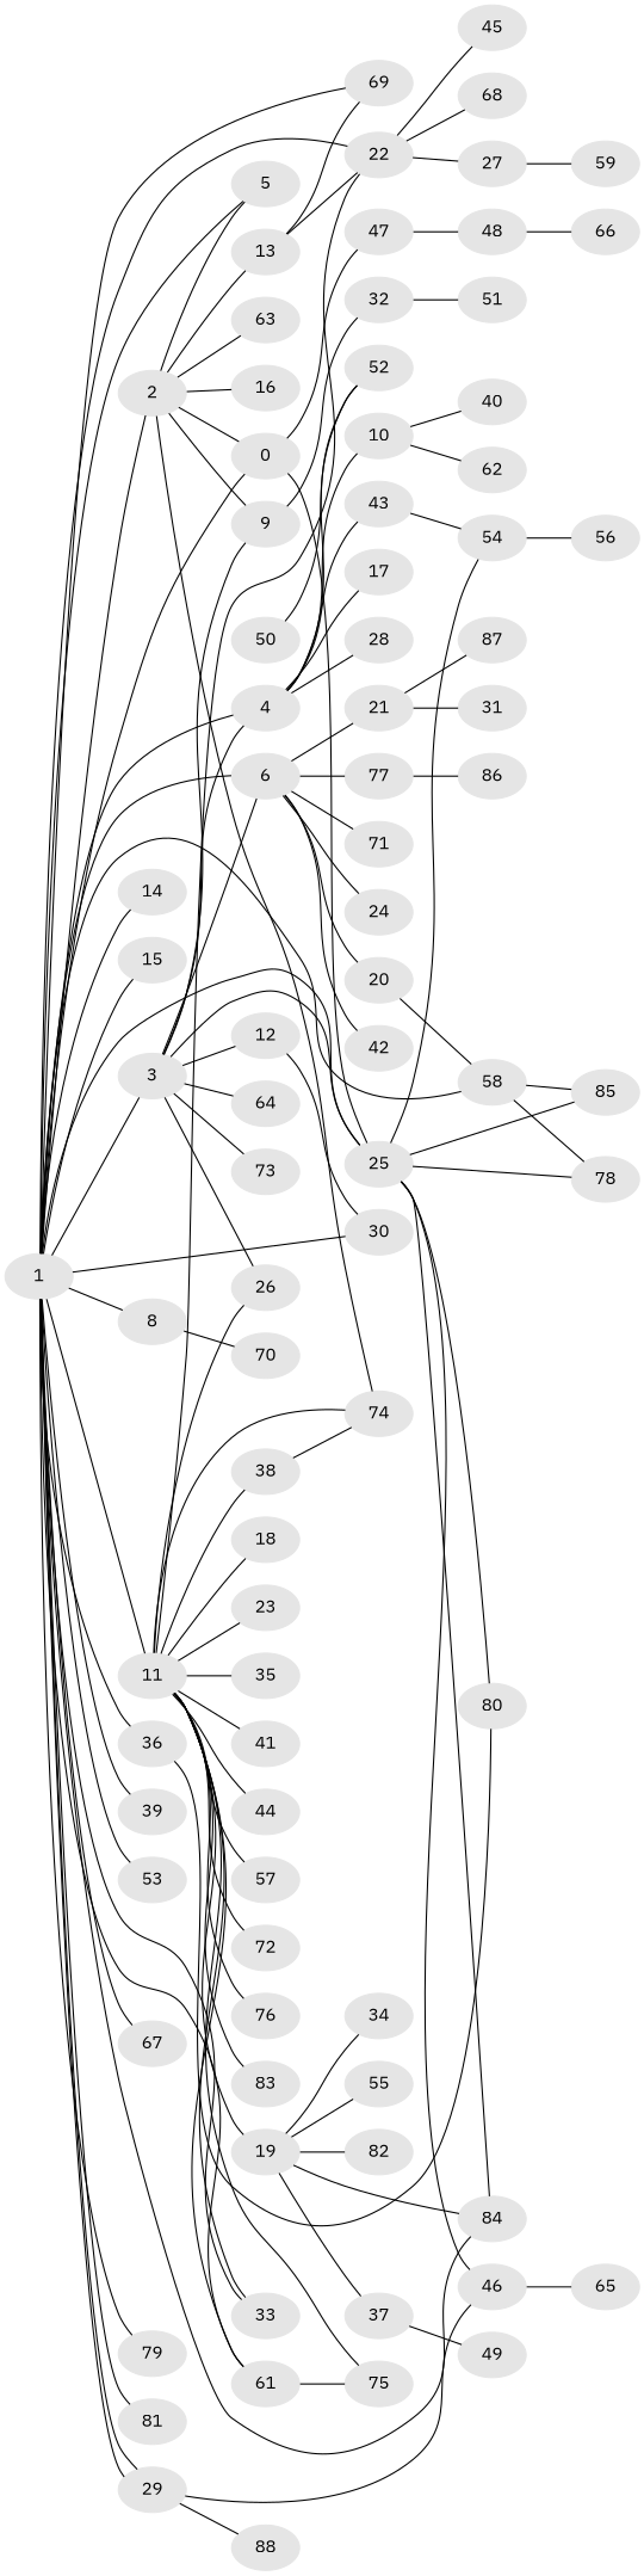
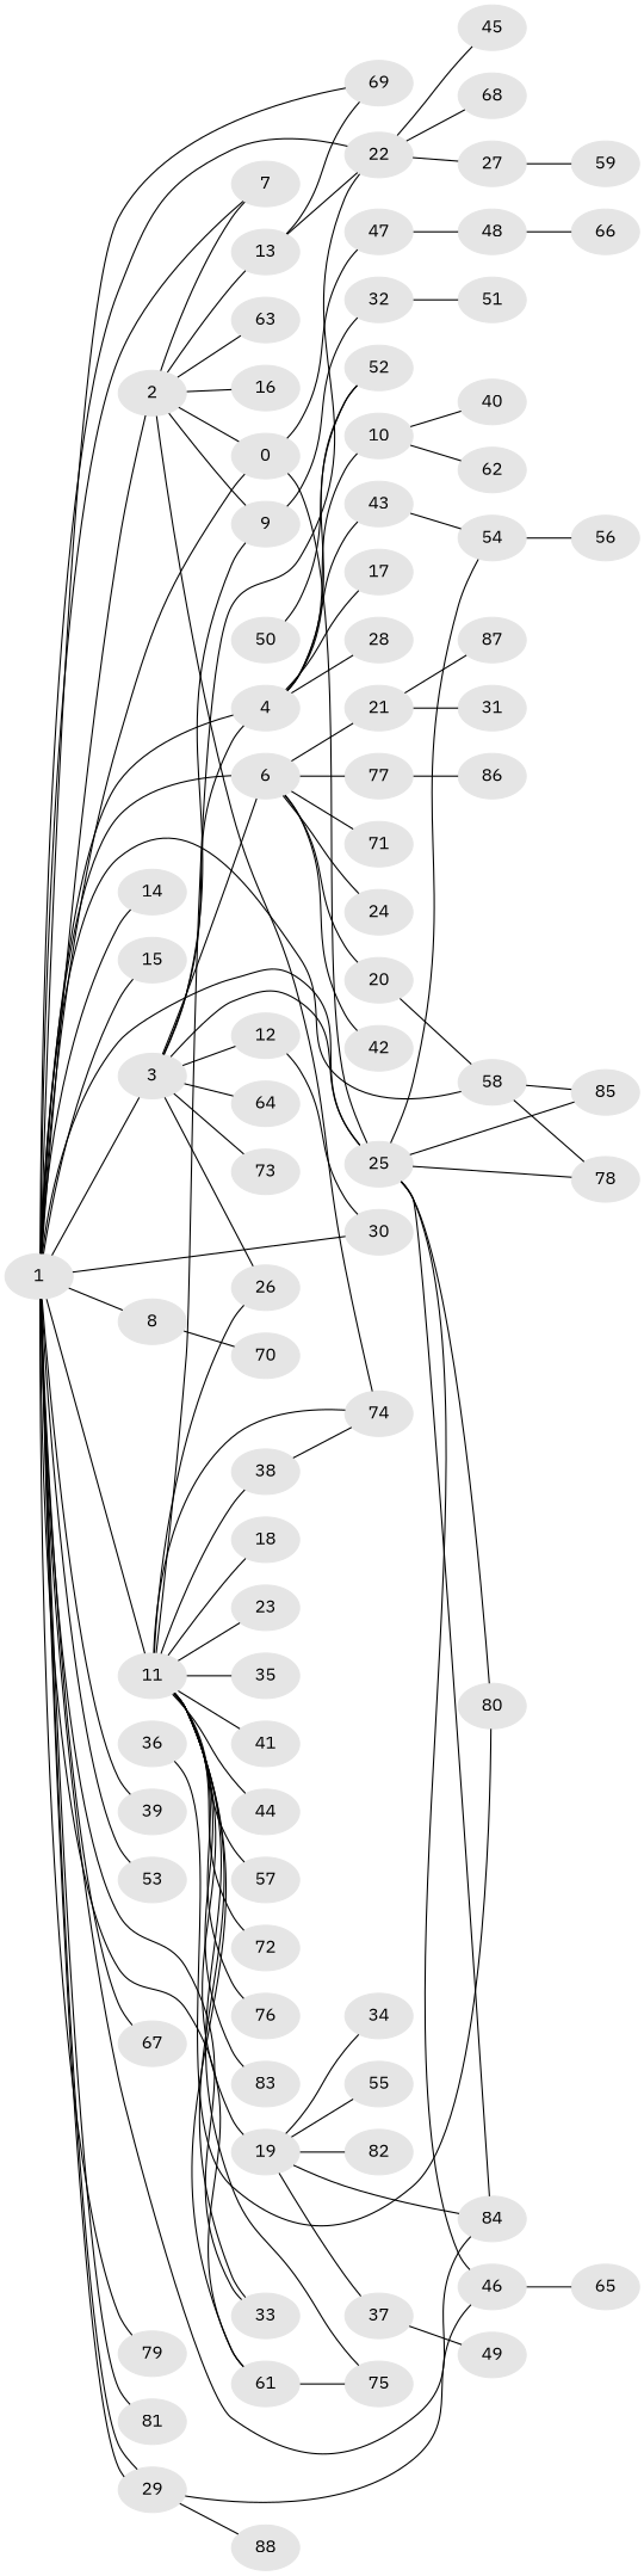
  graph {
    fontname="IBM Plex Sans"
    rankdir=LR
    node [color=gray90 fontname="IBM Plex Sans" style=filled]
    edge [fontname="IBM Plex Sans"]
    1
    2
    3
    4
-   5
+   5 [label=7]
    6
    n7 [label=0]
    8
    11
    14
    15
    22
    25
    29
    30
    33
    36
    39
    53
    58
    61
    67
    69
    79
    81
    84
    9
    13
    16
    63
    74
    12
    26
    64
    73
    10
    17
    28
    43
    52
    20
    21
    24
    42
    71
    77
    47
    70
    18
    19
    23
    35
    38
    41
    44
    57
    72
    75
    76
    83
    27
    45
    68
    46
    54
    78
    80
    85
    88
    32
    40
    62
    31
    87
    86
    48
    51
    34
    37
    55
    82
    50
    49
    59
    65
    56
    66
    1 -- 2
    1 -- 3
    1 -- 4
    1 -- 5
    1 -- 6
    1 -- n7
    1 -- 8
    1 -- 11
    1 -- 14
    1 -- 15
    1 -- 22
    1 -- 25
    1 -- 29
    1 -- 29
    1 -- 30
    1 -- 33
-   1 -- 36
    1 -- 39
    1 -- 53
    1 -- 58
    1 -- 61
    1 -- 67
    1 -- 69
    1 -- 79
    1 -- 81
    1 -- 84
    2 -- 5
    2 -- n7
    2 -- 9
    2 -- 13
    2 -- 16
    2 -- 63
    2 -- 74
    3 -- 4
    3 -- 6
    3 -- 25
    3 -- 9
    3 -- 12
    3 -- 26
    3 -- 64
    3 -- 73
    4 -- 10
    4 -- 17
    4 -- 28
    4 -- 43
    4 -- 52
    6 -- 20
    6 -- 21
    6 -- 24
    6 -- 42
    6 -- 71
    6 -- 77
    n7 -- 25
    n7 -- 47
    8 -- 70
    11 -- 22
    11 -- 33
    11 -- 61
    11 -- 74
    11 -- 26
    11 -- 18
    11 -- 19
    11 -- 23
    11 -- 35
    11 -- 38
    11 -- 41
    11 -- 44
    11 -- 57
    11 -- 72
    11 -- 75
    11 -- 76
    11 -- 83
    22 -- 27
    22 -- 45
    22 -- 68
    25 -- 84
    25 -- 46
    25 -- 54
    25 -- 78
    25 -- 80
    25 -- 85
    29 -- 46
    29 -- 88
    36 -- 80
    58 -- 78
    58 -- 85
    61 -- 75
    9 -- 32
    13 -- 22
    13 -- 69
    12 -- 30
    10 -- 40
    10 -- 62
    43 -- 54
    20 -- 58
    21 -- 31
    21 -- 87
    77 -- 86
    47 -- 48
    19 -- 84
    19 -- 34
    19 -- 37
    19 -- 55
    19 -- 82
    38 -- 74
    27 -- 59
    46 -- 65
    54 -- 56
    32 -- 51
    48 -- 66
    37 -- 49
    50 -- 52
  }
